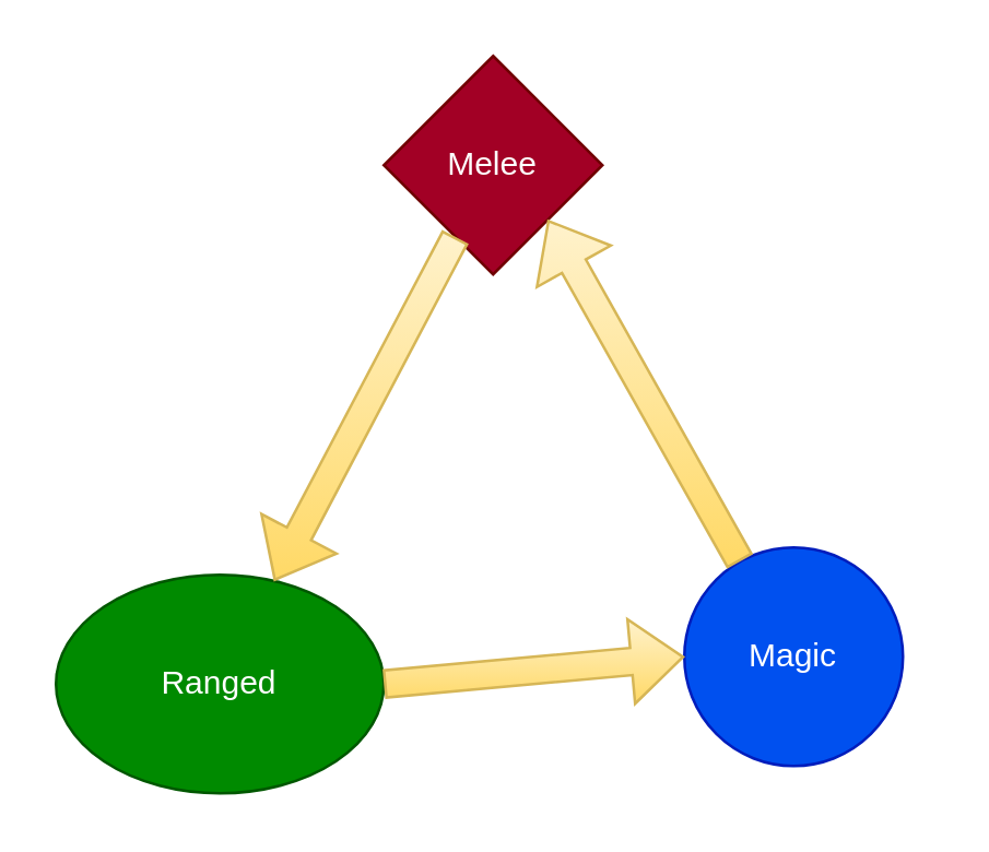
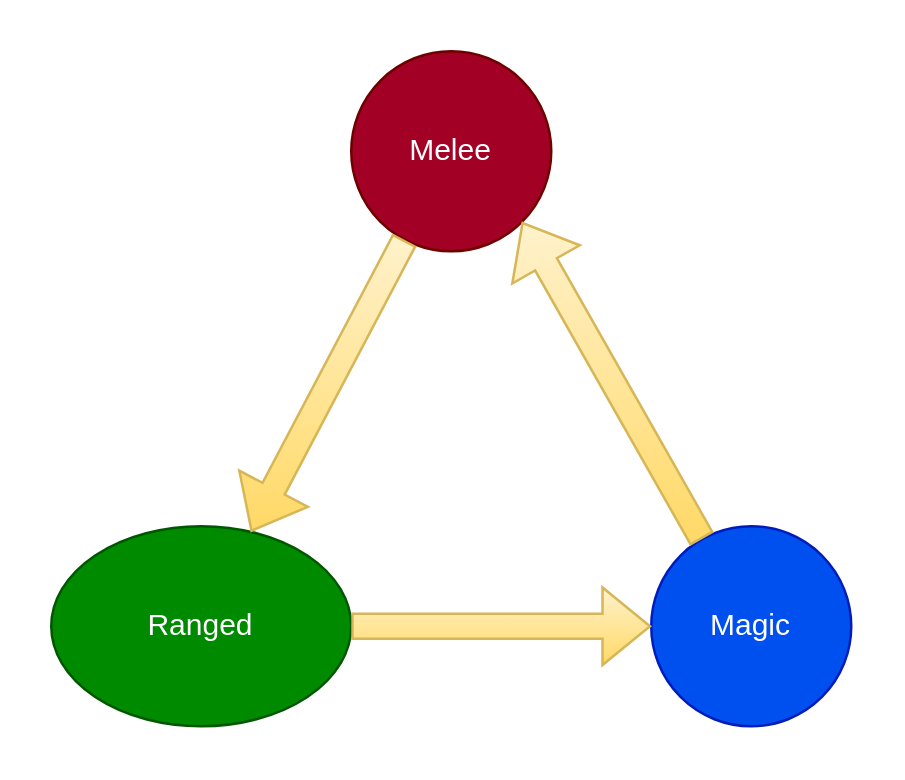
  <mxCell id="0" />
  <mxCell id="1" parent="0" />
- <mxCell id="2" value="Melee" style="rhombus;whiteSpace=wrap;html=1;aspect=fixed;fillColor=#a20025;fontColor=#ffffff;strokeColor=#6F0000;" parent="1" vertex="1"><mxGeometry x="140" y="20" width="80" height="80" as="geometry" /></mxCell>
+ <mxCell id="2" value="Melee" style="ellipse;whiteSpace=wrap;html=1;aspect=fixed;fillColor=#a20025;fontColor=#ffffff;strokeColor=#6F0000;" parent="1" vertex="1"><mxGeometry x="140" y="20" width="80" height="80" as="geometry" /></mxCell>
  <mxCell id="3" value="Ranged" style="ellipse;whiteSpace=wrap;html=1;aspect=fixed;fillColor=#008a00;fontColor=#ffffff;strokeColor=#005700;" parent="1" vertex="1"><mxGeometry x="20" y="210" width="120" height="80" as="geometry" /></mxCell>
- <mxCell id="4" value="Magic" style="ellipse;whiteSpace=wrap;html=1;aspect=fixed;fillColor=#0050ef;fontColor=#ffffff;strokeColor=#001DBC;" parent="1" vertex="1"><mxGeometry x="250" y="200" width="80" height="80" as="geometry" /></mxCell>
+ <mxCell id="4" value="Magic" style="ellipse;whiteSpace=wrap;html=1;aspect=fixed;fillColor=#0050ef;fontColor=#ffffff;strokeColor=#001DBC;" parent="1" vertex="1"><mxGeometry x="260" y="210" width="80" height="80" as="geometry" /></mxCell>
  <mxCell id="5" value="" style="shape=flexArrow;endArrow=classic;html=1;rounded=0;entryX=1;entryY=1;entryDx=0;entryDy=0;fillColor=#fff2cc;gradientColor=#ffd966;strokeColor=#d6b656;" parent="1" source="4" target="2" edge="1"><mxGeometry width="50" height="50" relative="1" as="geometry"><mxPoint x="280" y="190" as="sourcePoint" /><mxPoint x="220" y="120" as="targetPoint" /></mxGeometry></mxCell>
  <mxCell id="6" value="" style="shape=flexArrow;endArrow=classic;html=1;rounded=0;fillColor=#fff2cc;gradientColor=#ffd966;strokeColor=#d6b656;" parent="1" source="2" target="3" edge="1"><mxGeometry width="50" height="50" relative="1" as="geometry"><mxPoint x="170" y="200" as="sourcePoint" /><mxPoint x="220" y="150" as="targetPoint" /></mxGeometry></mxCell>
  <mxCell id="7" value="" style="shape=flexArrow;endArrow=classic;html=1;rounded=0;exitX=1;exitY=0.5;exitDx=0;exitDy=0;entryX=0;entryY=0.5;entryDx=0;entryDy=0;fillColor=#fff2cc;gradientColor=#ffd966;strokeColor=#d6b656;" parent="1" source="3" target="4" edge="1"><mxGeometry width="50" height="50" relative="1" as="geometry"><mxPoint x="170" y="200" as="sourcePoint" /><mxPoint x="220" y="150" as="targetPoint" /></mxGeometry></mxCell>
